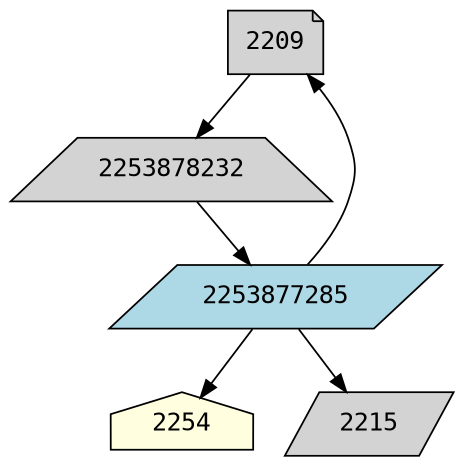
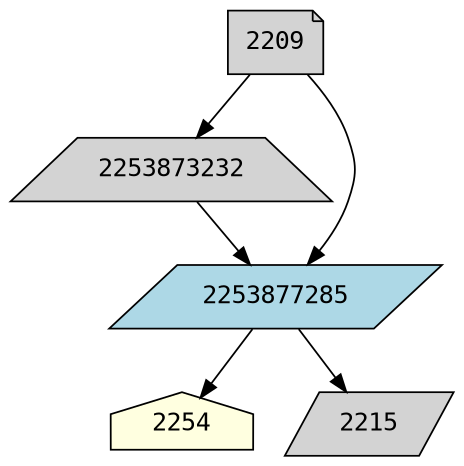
  strict digraph {
    fontname="DejaVu Sans Mono"
    node [fillcolor=lightgrey fontname="DejaVu Sans Mono" shape=parallelogram style=filled]
    edge [fontname="DejaVu Sans Mono"]
    2209 [shape=note]
-   2253878232 [shape=trapezium]
+   2253878232 [shape=trapezium label=2253873232]
    n3 [fillcolor=lightblue label=2253877285]
    n4 [fillcolor=lightyellow label=2254 shape=house]
    2215
    2209 -> 2253878232
-   n3 -> 2209
+   2209 -> n3
    2253878232 -> n3
    n3 -> n4
    n3 -> 2215
  }
